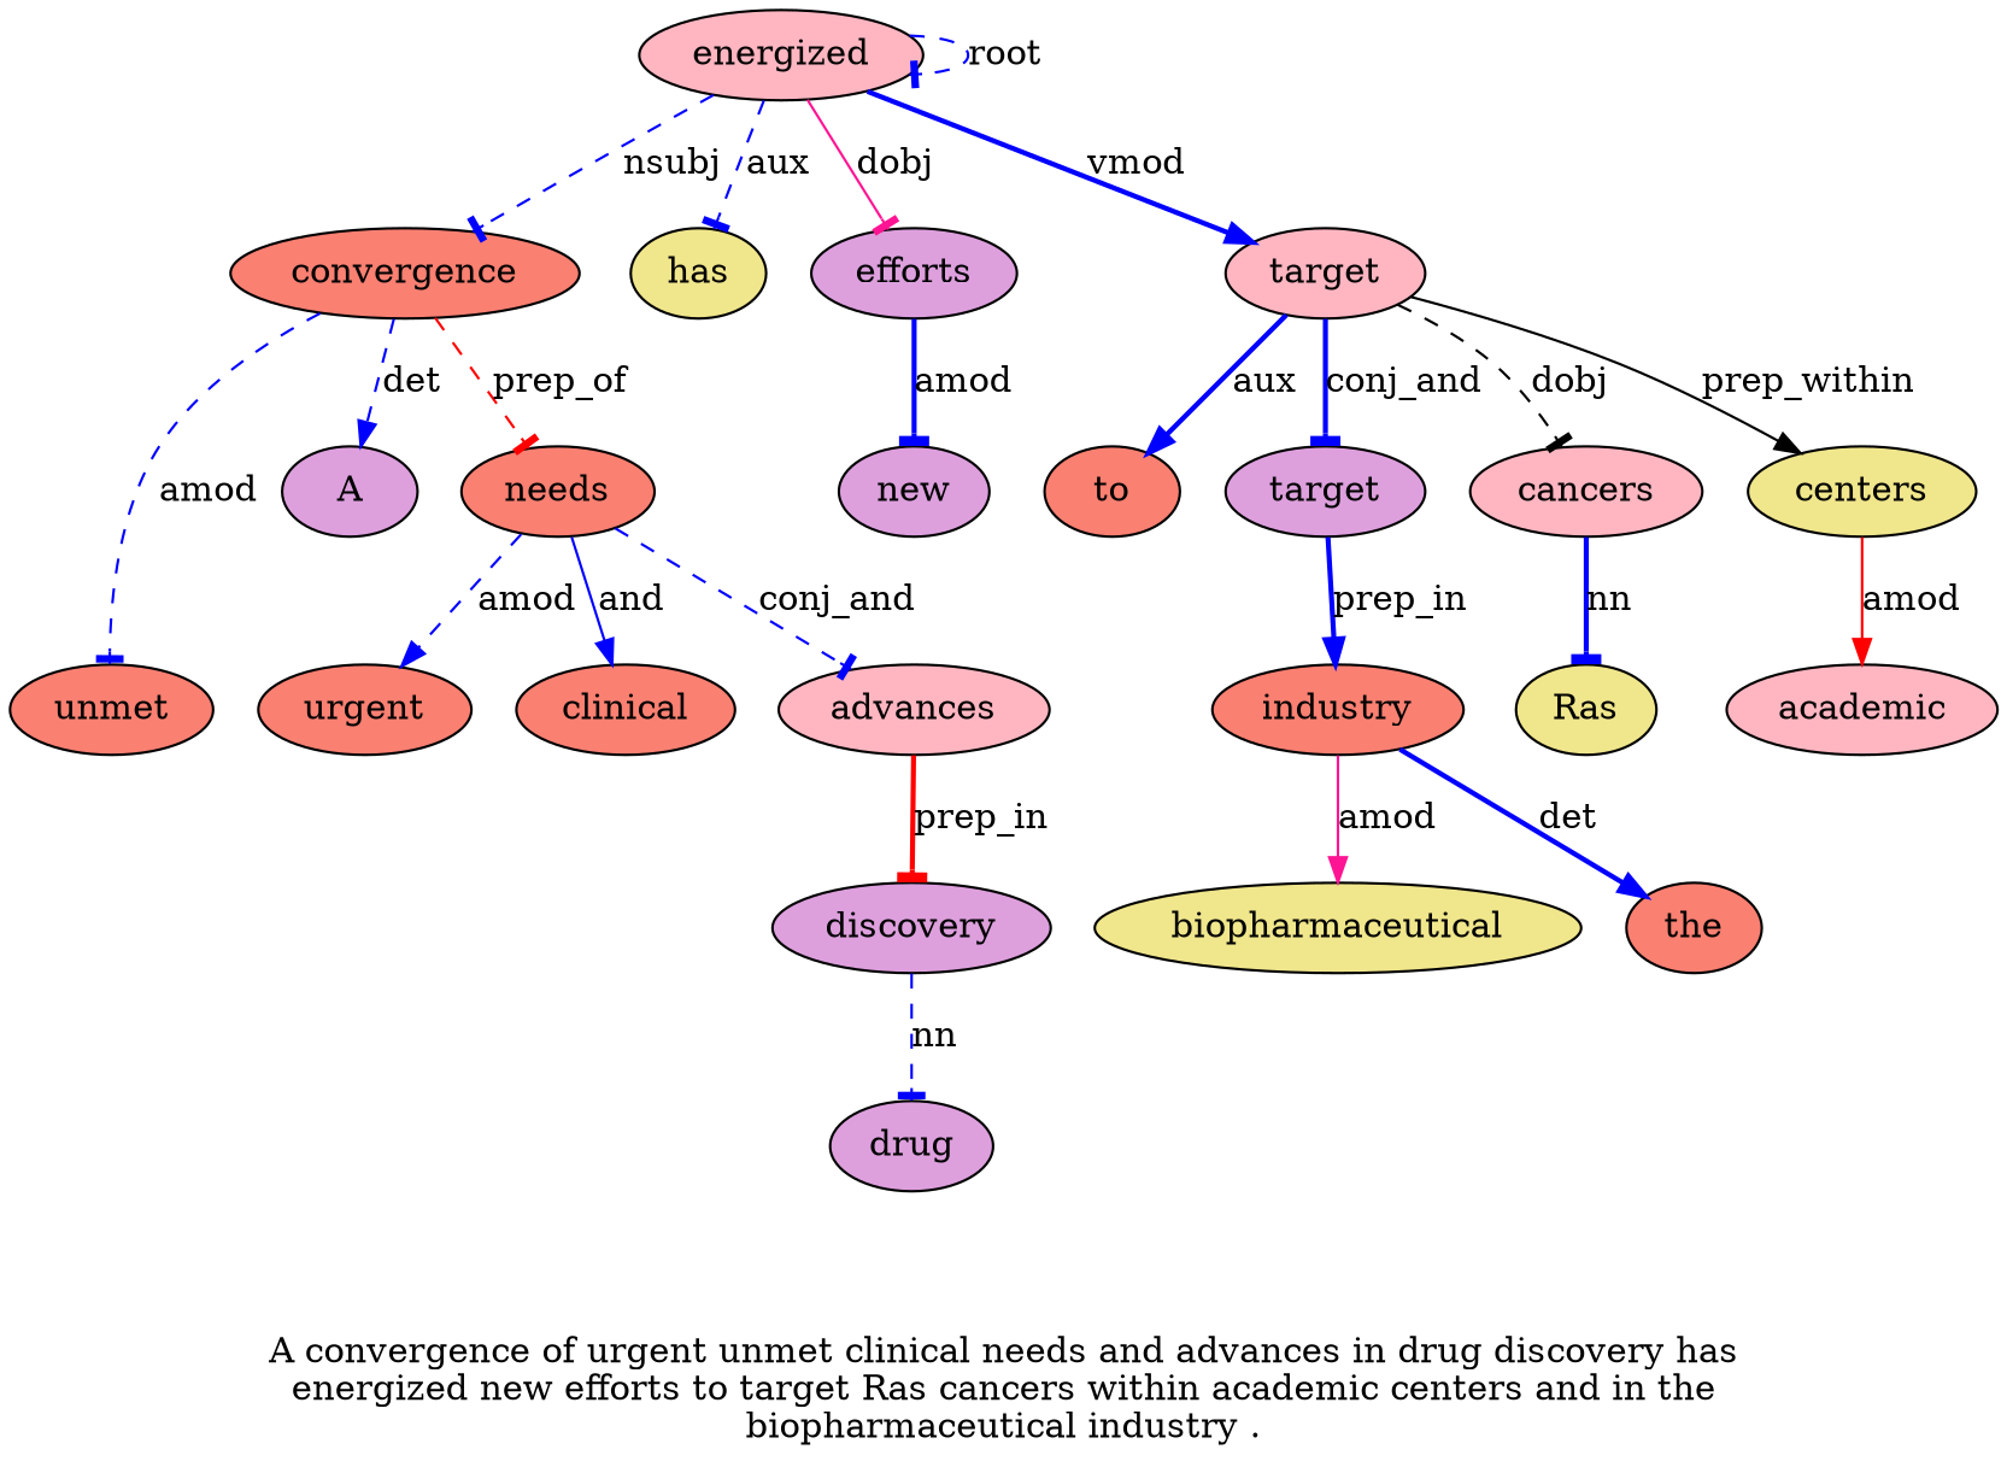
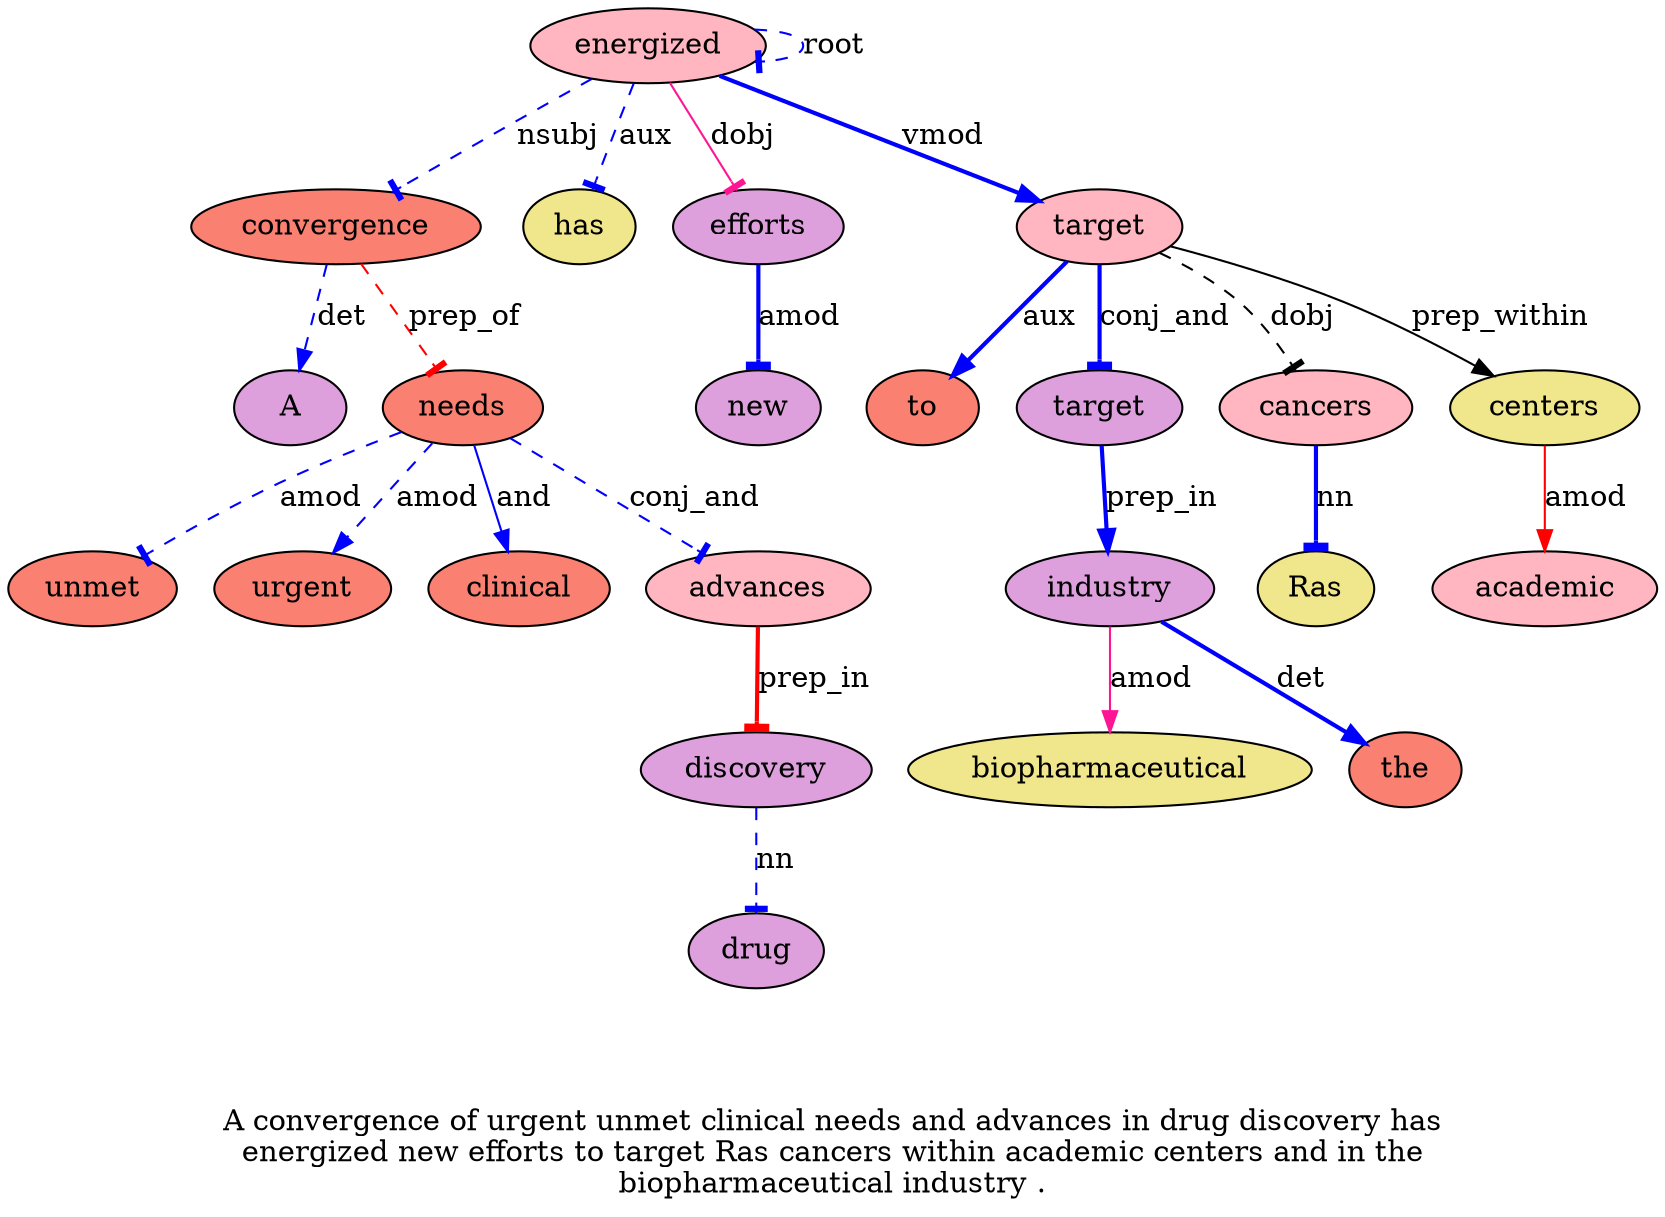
  digraph {
    label="A convergence of urgent unmet clinical needs and advances in drug discovery has\nenergized new efforts to target Ras cancers within academic centers and in the\nbiopharmaceutical industry ."
    node [fillcolor=salmon style=filled]
    edge [arrowhead=tee color=blue style=dashed]
    n1 [label=convergence]
    n2 [fillcolor=plum label=A]
    n3 [label=needs]
    n4 [label=urgent]
    n5 [label=unmet]
    n6 [label=clinical]
    n7 [fillcolor=lightpink label=advances]
    n8 [fillcolor=lightpink label=energized]
    n9 [fillcolor=khaki label=has]
    n10 [fillcolor=plum label=efforts]
    n11 [fillcolor=lightpink label=target]
    n12 [fillcolor=plum label=new]
    n13 [label=to]
    n14 [fillcolor=plum label=target]
    n15 [fillcolor=lightpink label=cancers]
    n16 [fillcolor=khaki label=centers]
    n17 [fillcolor=plum label=discovery]
    n18 [fillcolor=plum label=drug]
-   n19 [label=industry]
+   n19 [fillcolor=plum label=industry]
    n20 [fillcolor=khaki label=Ras]
    n21 [fillcolor=lightpink label=academic]
    n22 [label=the]
    n23 [fillcolor=khaki label=biopharmaceutical]
    n1 -> n2 [arrowhead=normal label=det]
    n1 -> n3 [color=red label=prep_of]
    n3 -> n4 [arrowhead=normal label=amod]
-   n1 -> n5 [label=amod]
+   n3 -> n5 [label=amod]
    n3 -> n6 [arrowhead=normal label=and style=solid]
    n3 -> n7 [label=conj_and]
    n7 -> n17 [color=red label=prep_in style=bold]
    n8 -> n1 [label=nsubj]
    n8 -> n8 [label=root]
    n8 -> n9 [label=aux]
    n8 -> n10 [color=deeppink label=dobj style=solid]
    n8 -> n11 [arrowhead=normal label=vmod style=bold]
    n10 -> n12 [label=amod style=bold]
    n11 -> n13 [arrowhead=normal label=aux style=bold]
    n11 -> n14 [label=conj_and style=bold]
    n11 -> n15 [color=black label=dobj]
    n11 -> n16 [arrowhead=normal color=black label=prep_within style=solid]
    n14 -> n19 [arrowhead=normal label=prep_in style=bold]
    n15 -> n20 [label=nn style=bold]
    n16 -> n21 [arrowhead=normal color=red label=amod style=solid]
    n17 -> n18 [label=nn]
    n19 -> n22 [arrowhead=normal label=det style=bold]
    n19 -> n23 [arrowhead=normal color=deeppink label=amod style=solid]
  }
